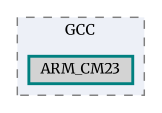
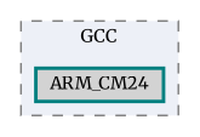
  digraph {
    compound=true
    fontname=Merriweather
-   n1 [color=teal fillcolor=lightgrey fontname=Merriweather fontsize=10 height=0.2 label=ARM_CM23 shape=box style="filled,bold" width=0.4]
+   n1 [color=teal fillcolor=lightgrey fontname=Merriweather fontsize=10 height=0.2 label=ARM_CM24 shape=box style="filled,bold" width=0.4]
    subgraph cluster_1 {
      bgcolor="#edf0f7"
      fontsize=10
      label=GCC
      pencolor=grey50
      style="filled,dashed"
      n1
    }
  }
